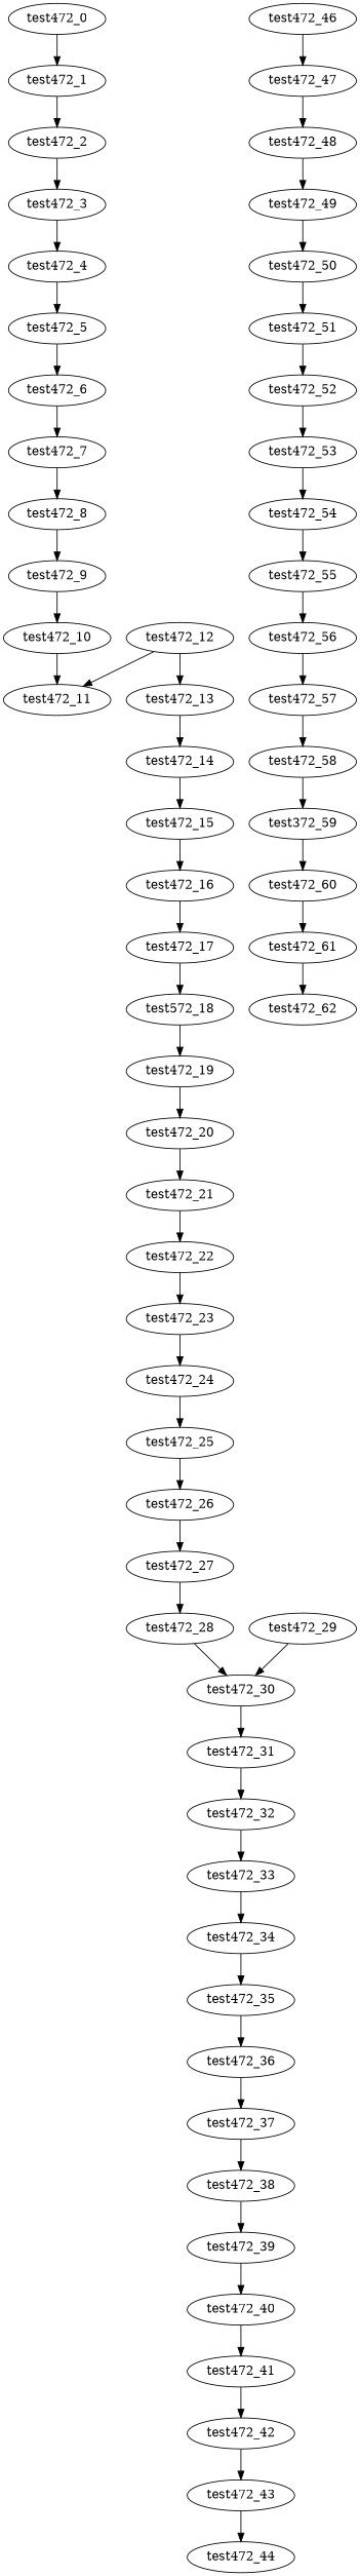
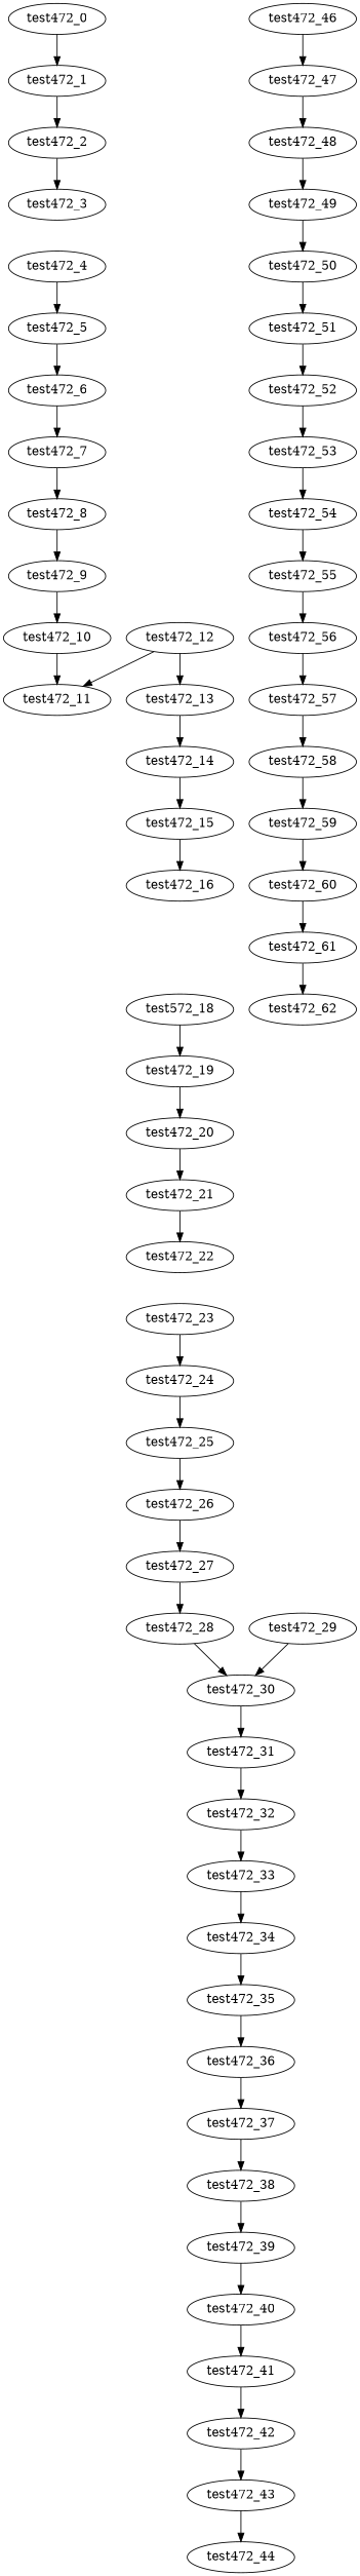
  digraph {
    test472_0
    test472_1
    test472_2
    test472_3
    test472_4
    test472_5
    test472_6
    test472_7
    test472_8
    test472_9
    test472_10
    test472_11
    test472_12
    test472_13
    test472_14
    test472_15
    test472_16
-   test472_17
    n19 [label=test572_18]
    test472_19
    test472_20
    test472_21
    test472_22
    test472_23
    test472_24
    test472_25
    test472_26
    test472_27
    test472_28
    test472_30
    test472_29
    test472_31
    test472_32
    test472_33
    test472_34
    test472_35
    test472_36
    test472_37
    test472_38
    test472_39
    test472_40
    test472_41
    test472_42
    test472_43
    test472_44
    test472_46
    test472_47
    test472_48
    test472_49
    test472_50
    test472_51
    test472_52
    test472_53
    test472_54
    test472_55
    test472_56
    test472_57
    test472_58
-   test472_59 [label=test372_59]
+   test472_59
    test472_60
    test472_61
    test472_62
    test472_0 -> test472_1
    test472_1 -> test472_2
    test472_2 -> test472_3
-   test472_3 -> test472_4
    test472_4 -> test472_5
    test472_5 -> test472_6
    test472_6 -> test472_7
    test472_7 -> test472_8
    test472_8 -> test472_9
    test472_9 -> test472_10
    test472_10 -> test472_11
    test472_12 -> test472_11
    test472_12 -> test472_13
    test472_13 -> test472_14
    test472_14 -> test472_15
    test472_15 -> test472_16
-   test472_16 -> test472_17
-   test472_17 -> n19
    n19 -> test472_19
    test472_19 -> test472_20
    test472_20 -> test472_21
    test472_21 -> test472_22
-   test472_22 -> test472_23
    test472_23 -> test472_24
    test472_24 -> test472_25
    test472_25 -> test472_26
    test472_26 -> test472_27
    test472_27 -> test472_28
    test472_28 -> test472_30
    test472_30 -> test472_31
    test472_29 -> test472_30
    test472_31 -> test472_32
    test472_32 -> test472_33
    test472_33 -> test472_34
    test472_34 -> test472_35
    test472_35 -> test472_36
    test472_36 -> test472_37
    test472_37 -> test472_38
    test472_38 -> test472_39
    test472_39 -> test472_40
    test472_40 -> test472_41
    test472_41 -> test472_42
    test472_42 -> test472_43
    test472_43 -> test472_44
    test472_46 -> test472_47
    test472_47 -> test472_48
    test472_48 -> test472_49
    test472_49 -> test472_50
    test472_50 -> test472_51
    test472_51 -> test472_52
    test472_52 -> test472_53
    test472_53 -> test472_54
    test472_54 -> test472_55
    test472_55 -> test472_56
    test472_56 -> test472_57
    test472_57 -> test472_58
    test472_58 -> test472_59
    test472_59 -> test472_60
    test472_60 -> test472_61
    test472_61 -> test472_62
  }
